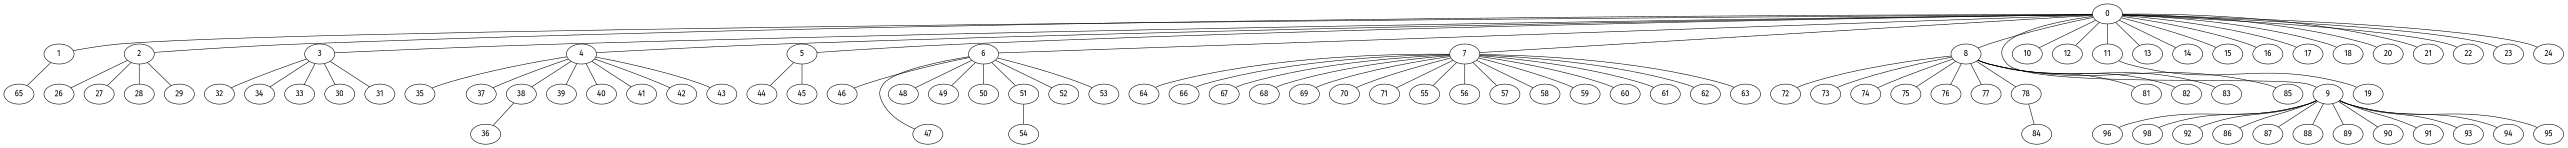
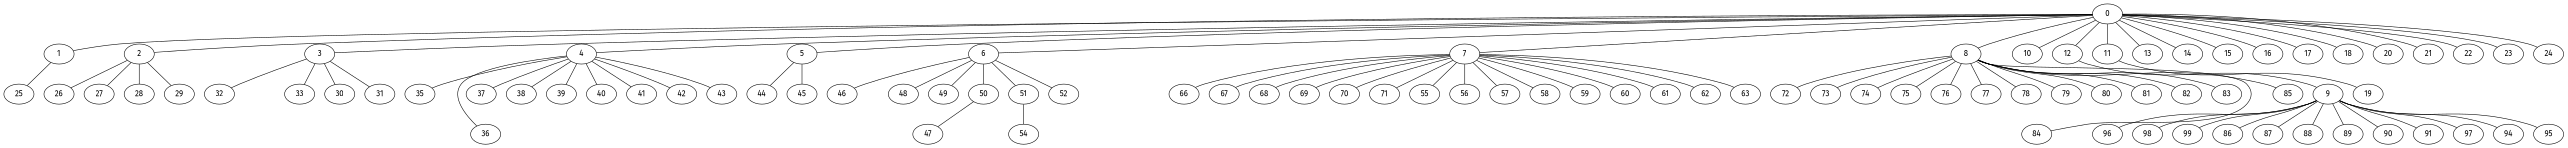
  graph {
    fontname="Fira Sans"
    node [fontname="Fira Sans"]
    edge [fontname="Fira Sans"]
    0
    1
    2
    3
    4
    5
    6
    7
    8
    9
    10
    11
    12
    13
    14
    15
    16
    17
    18
    20
    21
    22
    23
    24
-   25 [label=65]
+   25
    26
    27
    28
    29
    32
-   34
    33
    30
    31
    35
    36
    37
    38
    39
    40
    41
    42
    43
    44
    45
    46
    47
    48
    49
    50
    51
    52
-   53
-   64
    66
    67
    68
    69
    70
    71
    55
    56
    57
    58
    59
    60
    61
    62
    63
    72
    73
    74
    75
    76
    77
    78
+   79
+   80
    81
    82
    83
    84
    85
    96
    98
-   99 [label=92]
+   99
    86
    87
    88
    89
    90
    91
-   93
+   93 [label=97]
    94
    95
    19
    54
    0 -- 1
    0 -- 2
    0 -- 3
    0 -- 4
    0 -- 5
    0 -- 6
    0 -- 7
    0 -- 8
-   0 -- 9
+   12 -- 9
    0 -- 10
    0 -- 11
    0 -- 12
    0 -- 13
    0 -- 14
    0 -- 15
    0 -- 16
    0 -- 17
    0 -- 18
    0 -- 20
    0 -- 21
    0 -- 22
    0 -- 23
    0 -- 24
    1 -- 25
    2 -- 26
    2 -- 27
    2 -- 28
    2 -- 29
    3 -- 32
-   3 -- 34
    3 -- 33
    3 -- 30
    3 -- 31
    4 -- 35
-   38 -- 36
+   4 -- 36
    4 -- 37
    4 -- 38
    4 -- 39
    4 -- 40
    4 -- 41
    4 -- 42
    4 -- 43
    5 -- 44
    5 -- 45
    6 -- 46
-   6 -- 47
+   50 -- 47
    6 -- 48
    6 -- 49
    6 -- 50
    6 -- 51
    6 -- 52
-   6 -- 53
-   7 -- 64
    7 -- 66
    7 -- 67
    7 -- 68
    7 -- 69
    7 -- 70
    7 -- 71
    7 -- 55
    7 -- 56
    7 -- 57
    7 -- 58
    7 -- 59
    7 -- 60
    7 -- 61
    7 -- 62
    7 -- 63
    8 -- 72
    8 -- 73
    8 -- 74
    8 -- 75
    8 -- 76
    8 -- 77
    8 -- 78
+   8 -- 79
+   8 -- 80
    8 -- 81
    8 -- 82
    8 -- 83
-   78 -- 84
+   8 -- 84
    8 -- 85
    9 -- 96
    9 -- 98
    9 -- 99
    9 -- 86
    9 -- 87
    9 -- 88
    9 -- 89
    9 -- 90
    9 -- 91
    9 -- 93
    9 -- 94
    9 -- 95
    11 -- 19
    51 -- 54
  }
